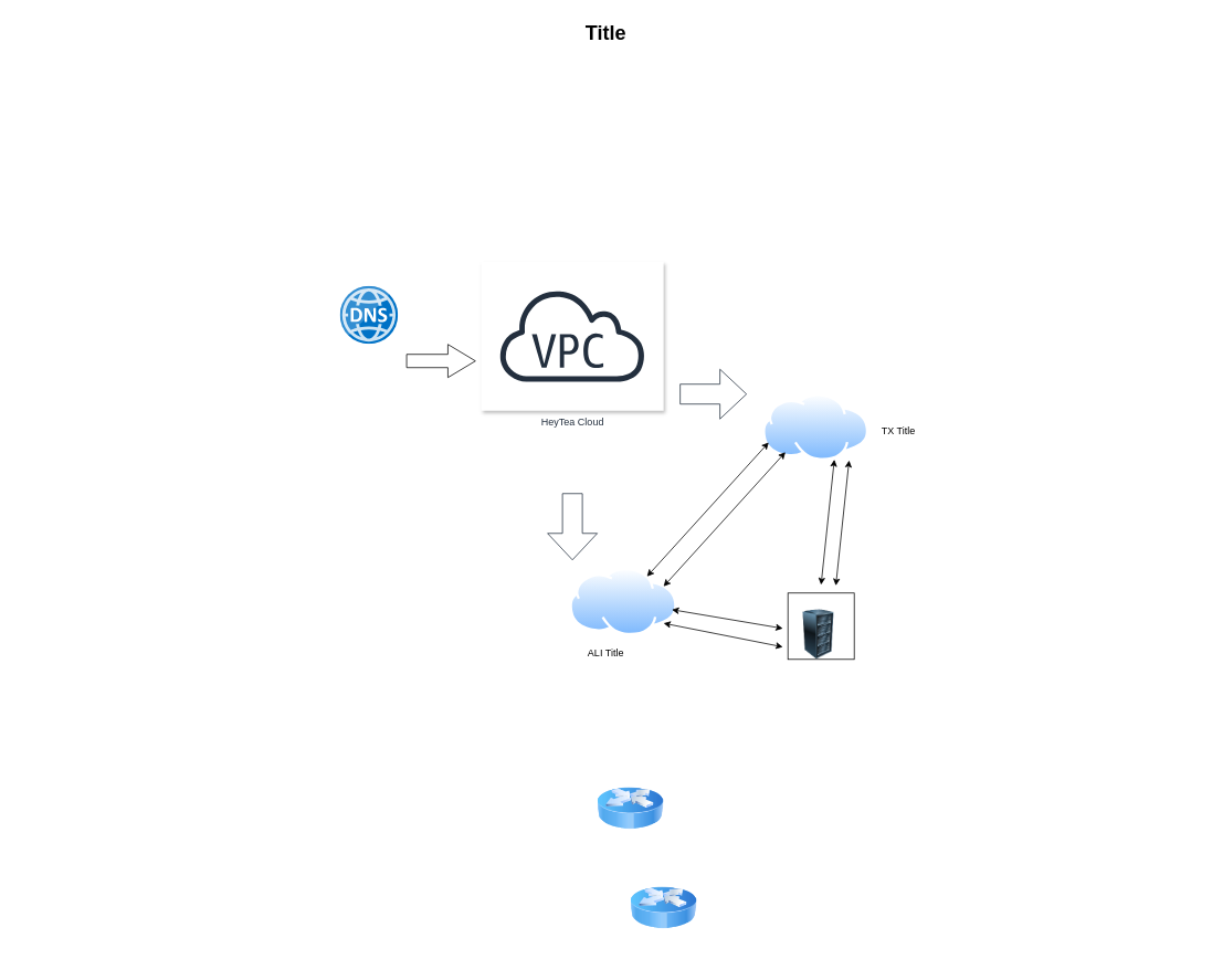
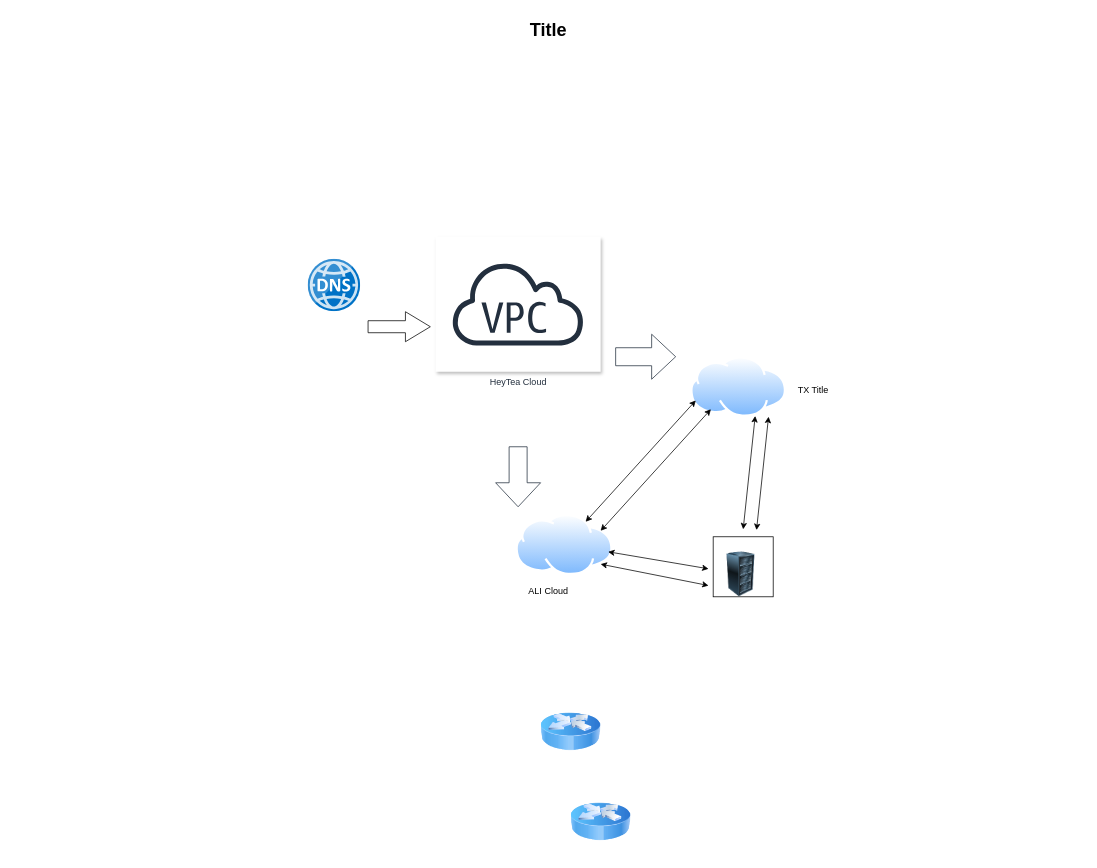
  <mxCell id="0" style=";html=1;" />
  <mxCell id="1" style=";html=1;" parent="0" />
  <mxCell id="2" value="" style="whiteSpace=wrap;html=1;aspect=fixed;" vertex="1" parent="1"><mxGeometry x="950" y="715" width="80" height="80" as="geometry" /></mxCell>
  <mxCell id="3" value="Title" style="text;strokeColor=none;fillColor=none;html=1;fontSize=24;fontStyle=1;verticalAlign=middle;align=center;" parent="1" vertex="1"><mxGeometry x="20" y="20" width="1420" height="40" as="geometry" /></mxCell>
  <mxCell id="4" value="" style="image;sketch=0;aspect=fixed;html=1;points=[];align=center;fontSize=12;image=img/lib/mscae/DNS.svg;" vertex="1" parent="1"><mxGeometry x="410" y="345" width="70" height="70" as="geometry" /></mxCell>
  <mxCell id="5" value="HeyTea Cloud" style="sketch=0;outlineConnect=0;fontColor=#232F3E;gradientColor=none;strokeColor=#232F3E;fillColor=#ffffff;dashed=0;verticalLabelPosition=bottom;verticalAlign=top;align=center;html=1;fontSize=12;fontStyle=0;aspect=fixed;shape=mxgraph.aws4.resourceIcon;resIcon=mxgraph.aws4.virtual_private_cloud;shadow=1;" vertex="1" parent="1"><mxGeometry x="580" y="315" width="220" height="180" as="geometry" /></mxCell>
  <mxCell id="6" value="" style="shape=singleArrow;whiteSpace=wrap;html=1;arrowWidth=0.4;arrowSize=0.4;verticalAlign=top;labelBackgroundColor=default;sketch=0;" vertex="1" parent="1"><mxGeometry x="490" y="415" width="83" height="40" as="geometry" /></mxCell>
  <mxCell id="7" value="" style="shape=singleArrow;whiteSpace=wrap;html=1;arrowWidth=0.4;arrowSize=0.4;verticalAlign=top;fillColor=#ffffff;strokeColor=#232F3E;fontColor=#232F3E;sketch=0;gradientColor=none;dashed=0;fontStyle=0;rotation=90;" vertex="1" parent="1"><mxGeometry x="650" y="605" width="80" height="60" as="geometry" /></mxCell>
  <mxCell id="8" value="" style="shape=singleArrow;whiteSpace=wrap;html=1;arrowWidth=0.4;arrowSize=0.4;verticalAlign=top;fillColor=#ffffff;strokeColor=#232F3E;fontColor=#232F3E;sketch=0;gradientColor=none;dashed=0;fontStyle=0;" vertex="1" parent="1"><mxGeometry x="820" y="445" width="80" height="60" as="geometry" /></mxCell>
  <mxCell id="9" value="" style="image;aspect=fixed;perimeter=ellipsePerimeter;html=1;align=center;shadow=0;dashed=0;spacingTop=3;image=img/lib/active_directory/internet_cloud.svg;" vertex="1" parent="1"><mxGeometry x="687" y="685" width="129.37" height="81.5" as="geometry" /></mxCell>
  <mxCell id="10" value="" style="image;aspect=fixed;perimeter=ellipsePerimeter;html=1;align=center;shadow=0;dashed=0;spacingTop=3;image=img/lib/active_directory/internet_cloud.svg;" vertex="1" parent="1"><mxGeometry x="920" y="475" width="127.62" height="80.4" as="geometry" /></mxCell>
  <mxCell id="11" value="" style="image;html=1;image=img/lib/clip_art/computers/Server_Rack_128x128.png" vertex="1" parent="1"><mxGeometry x="943.81" y="735" width="86.19" height="60" as="geometry" /></mxCell>
  <mxCell id="12" value="" style="endArrow=classic;startArrow=classic;html=1;rounded=0;entryX=0;entryY=0.75;entryDx=0;entryDy=0;" edge="1" parent="1" target="10"><mxGeometry width="50" height="50" relative="1" as="geometry"><mxPoint x="780" y="695" as="sourcePoint" /><mxPoint x="830" y="645" as="targetPoint" /></mxGeometry></mxCell>
  <mxCell id="13" value="" style="endArrow=classic;startArrow=classic;html=1;rounded=0;entryX=0;entryY=0.75;entryDx=0;entryDy=0;" edge="1" parent="1"><mxGeometry width="50" height="50" relative="1" as="geometry"><mxPoint x="800" y="707" as="sourcePoint" /><mxPoint x="947" y="545" as="targetPoint" /></mxGeometry></mxCell>
  <mxCell id="14" value="" style="endArrow=classic;startArrow=classic;html=1;rounded=0;" edge="1" parent="1" source="11"><mxGeometry width="50" height="50" relative="1" as="geometry"><mxPoint x="937.44" y="742.611" as="sourcePoint" /><mxPoint x="810" y="735" as="targetPoint" /></mxGeometry></mxCell>
  <mxCell id="15" value="" style="endArrow=classic;startArrow=classic;html=1;rounded=0;exitX=0.674;exitY=0.983;exitDx=0;exitDy=0;exitPerimeter=0;" edge="1" parent="1" source="10"><mxGeometry width="50" height="50" relative="1" as="geometry"><mxPoint x="1124" y="720" as="sourcePoint" /><mxPoint x="990" y="705" as="targetPoint" /></mxGeometry></mxCell>
  <mxCell id="16" value="" style="endArrow=classic;startArrow=classic;html=1;rounded=0;exitX=0;exitY=0.75;exitDx=0;exitDy=0;" edge="1" parent="1" source="11"><mxGeometry width="50" height="50" relative="1" as="geometry"><mxPoint x="870" y="815" as="sourcePoint" /><mxPoint x="800" y="751.5" as="targetPoint" /></mxGeometry></mxCell>
  <mxCell id="17" value="" style="endArrow=classic;startArrow=classic;html=1;rounded=0;exitX=0.674;exitY=0.983;exitDx=0;exitDy=0;exitPerimeter=0;" edge="1" parent="1"><mxGeometry width="50" height="50" relative="1" as="geometry"><mxPoint x="1023.81" y="555" as="sourcePoint" /><mxPoint x="1007.81" y="706" as="targetPoint" /></mxGeometry></mxCell>
- <mxCell id="18" value="ALI Title" style="text;html=1;align=center;verticalAlign=middle;resizable=0;points=[];autosize=1;strokeColor=none;fillColor=none;" vertex="1" parent="1"><mxGeometry x="690" y="773" width="80" height="30" as="geometry" /></mxCell>
+ <mxCell id="18" value="ALI Cloud" style="text;html=1;align=center;verticalAlign=middle;resizable=0;points=[];autosize=1;strokeColor=none;fillColor=none;" vertex="1" parent="1"><mxGeometry x="690" y="773" width="80" height="30" as="geometry" /></mxCell>
  <mxCell id="19" value="TX Title" style="text;html=1;align=center;verticalAlign=middle;resizable=0;points=[];autosize=1;strokeColor=none;fillColor=none;" vertex="1" parent="1"><mxGeometry x="1047.62" y="505" width="70" height="30" as="geometry" /></mxCell>
  <mxCell id="20" value="" style="image;html=1;image=img/lib/clip_art/networking/Router_Icon_128x128.png" vertex="1" parent="1"><mxGeometry x="720" y="935" width="80" height="80" as="geometry" /></mxCell>
  <mxCell id="21" value="" style="image;html=1;image=img/lib/clip_art/networking/Router_Icon_128x128.png" vertex="1" parent="1"><mxGeometry x="760" y="1055" width="80" height="80" as="geometry" /></mxCell>
